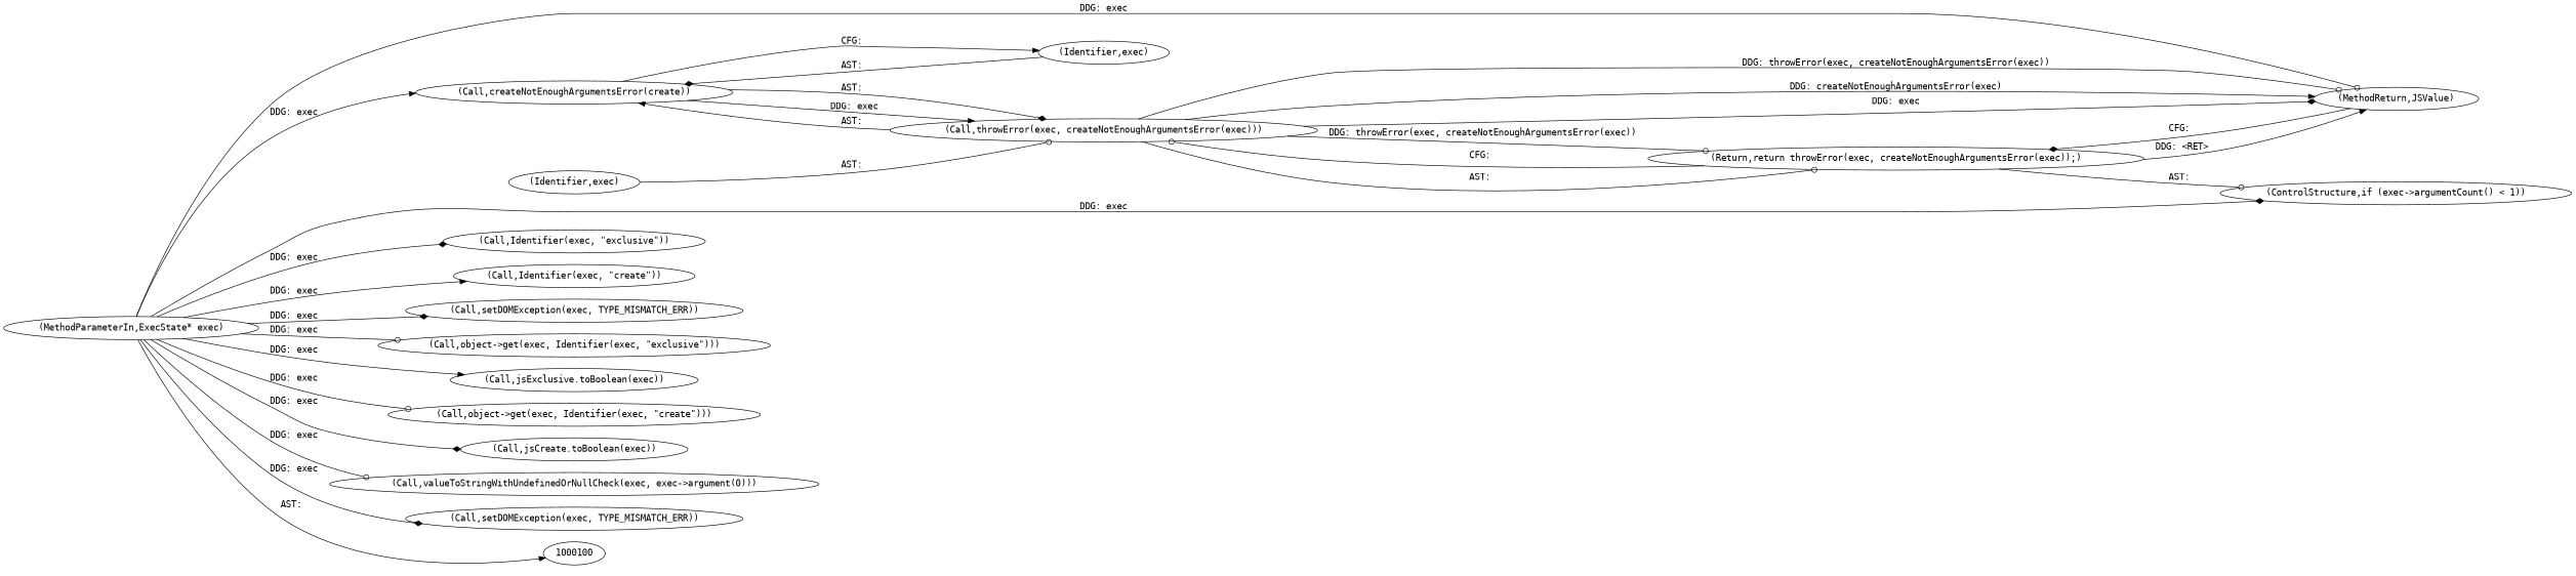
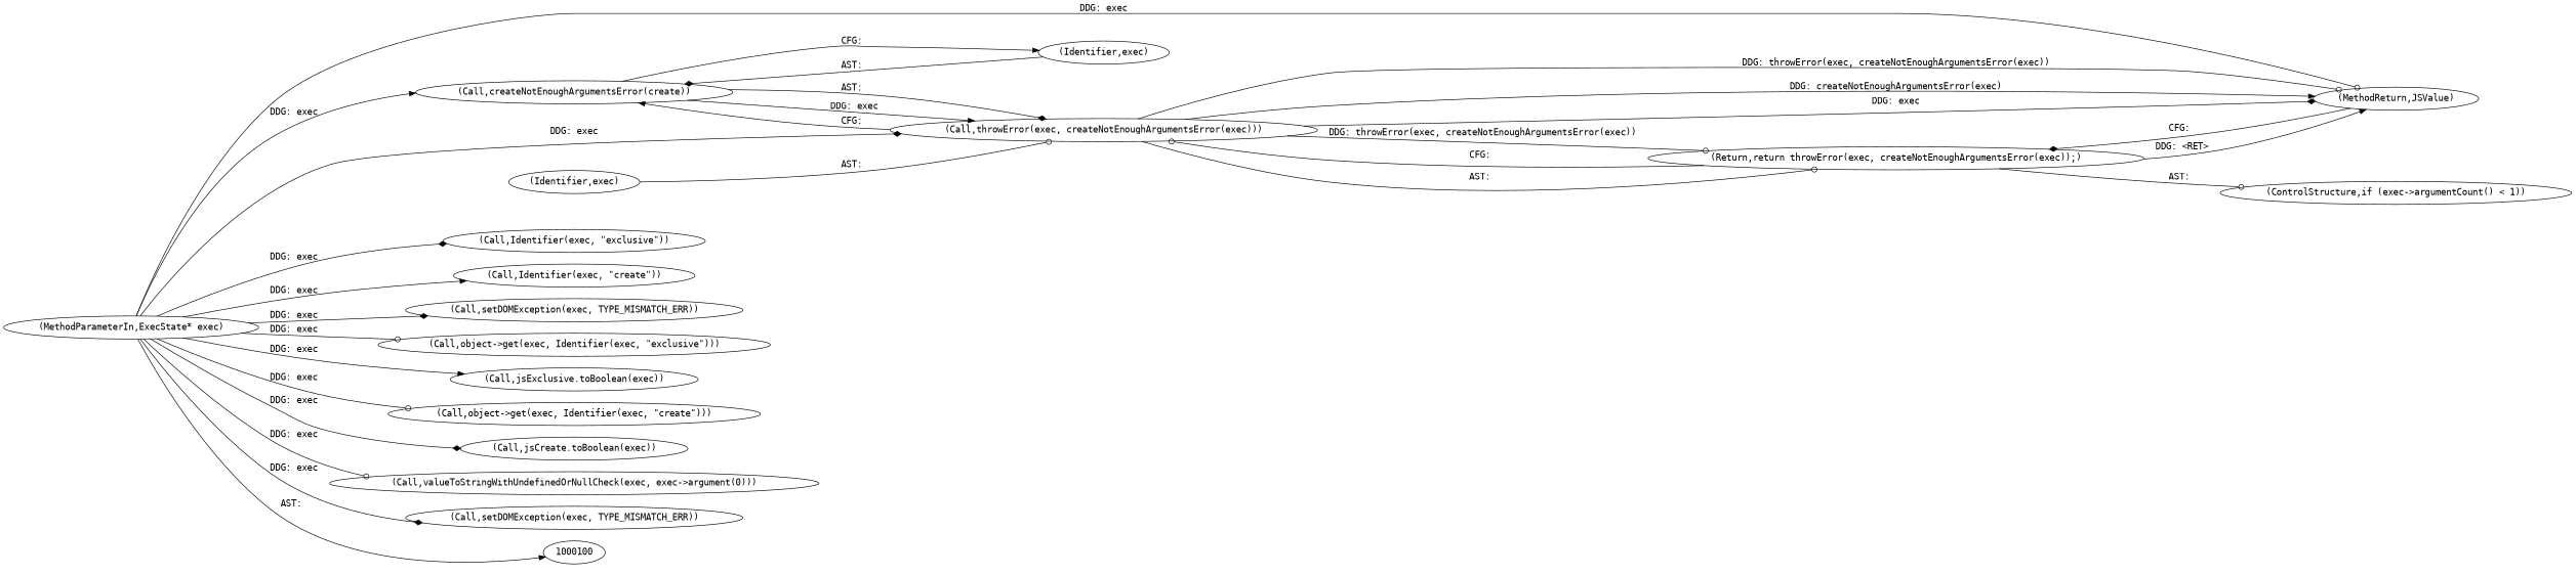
  digraph {
    fontname="DejaVu Sans Mono"
    rankdir=LR
    node [fontname="DejaVu Sans Mono"]
    edge [arrowhead=odot fontname="DejaVu Sans Mono"]
    n1 [label="(Call,createNotEnoughArgumentsError(create))"]
    n2 [label="(Call,throwError(exec, createNotEnoughArgumentsError(exec)))"]
    n3 [label="(Identifier,exec)"]
    n4 [label="(MethodReturn,JSValue)"]
    n5 [label="(Return,return throwError(exec, createNotEnoughArgumentsError(exec));)"]
    n6 [label="(MethodParameterIn,ExecState* exec)"]
    n7 [label="(Call,Identifier(exec, \"exclusive\"))"]
    n8 [label="(Call,Identifier(exec, \"create\"))"]
    n9 [label="(Call,setDOMException(exec, TYPE_MISMATCH_ERR))"]
    n10 [label="(Call,object->get(exec, Identifier(exec, \"exclusive\")))"]
    n11 [label="(Call,jsExclusive.toBoolean(exec))"]
    n12 [label="(Call,object->get(exec, Identifier(exec, \"create\")))"]
    n13 [label="(Call,jsCreate.toBoolean(exec))"]
    n14 [label="(Call,valueToStringWithUndefinedOrNullCheck(exec, exec->argument(0)))"]
    n15 [label="(Call,setDOMException(exec, TYPE_MISMATCH_ERR))"]
    1000100
    n17 [label="(ControlStructure,if (exec->argumentCount() < 1))"]
    n18 [label="(Identifier,exec)"]
    n1 -> n2 [arrowhead=diamond label="AST: "]
    n1 -> n2 [arrowhead=normal label="DDG: exec"]
    n1 -> n3 [arrowhead=normal label="CFG: "]
-   n2 -> n1 [arrowhead=normal label="AST: "]
+   n2 -> n1 [arrowhead=normal label="CFG: "]
    n2 -> n4 [label="DDG: throwError(exec, createNotEnoughArgumentsError(exec))"]
    n2 -> n4 [arrowhead=normal label="DDG: createNotEnoughArgumentsError(exec)"]
    n2 -> n4 [arrowhead=diamond label="DDG: exec"]
    n2 -> n5 [label="AST: "]
    n2 -> n5 [label="DDG: throwError(exec, createNotEnoughArgumentsError(exec))"]
    n3 -> n1 [arrowhead=diamond label="AST: "]
    n4 -> n5 [arrowhead=diamond label="CFG: "]
    n5 -> n2 [label="CFG: "]
    n5 -> n4 [arrowhead=normal label="DDG: <RET>"]
    n5 -> n17 [label="AST: "]
    n6 -> n1 [arrowhead=normal label="DDG: exec"]
-   n6 -> n17 [arrowhead=diamond label="DDG: exec"]
+   n6 -> n2 [arrowhead=diamond label="DDG: exec"]
    n6 -> n4 [label="DDG: exec"]
    n6 -> n7 [arrowhead=diamond label="DDG: exec"]
    n6 -> n8 [arrowhead=normal label="DDG: exec"]
    n6 -> n9 [arrowhead=diamond label="DDG: exec"]
    n6 -> n10 [label="DDG: exec"]
    n6 -> n11 [arrowhead=normal label="DDG: exec"]
    n6 -> n12 [label="DDG: exec"]
    n6 -> n13 [arrowhead=diamond label="DDG: exec"]
    n6 -> n14 [label="DDG: exec"]
    n6 -> n15 [arrowhead=diamond label="DDG: exec"]
    n6 -> 1000100 [arrowhead=normal label="AST: "]
    n18 -> n2 [label="AST: "]
  }
